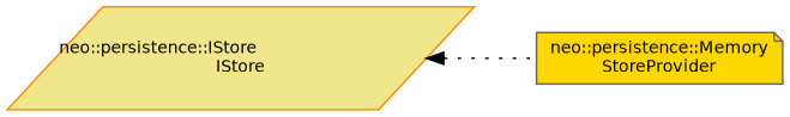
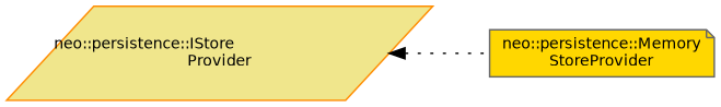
  digraph {
    rankdir=LR
    node [fontname=Helvetica fontsize=10 style=filled]
-   n1 [color=darkorange fillcolor=khaki height=0.2 label="neo::persistence::IStore\lIStore" shape=parallelogram width=0.4]
+   n1 [color=darkorange fillcolor=khaki height=0.2 label="neo::persistence::IStore\lProvider" shape=parallelogram width=0.4]
    n2 [color=gray40 fillcolor=gold height=0.2 label="neo::persistence::Memory\lStoreProvider" shape=note width=0.4]
    n1 -> n2 [color=black dir=back fontname=Helvetica fontsize=10 labelfontname=Helvetica labelfontsize=10 style=dotted]
  }
